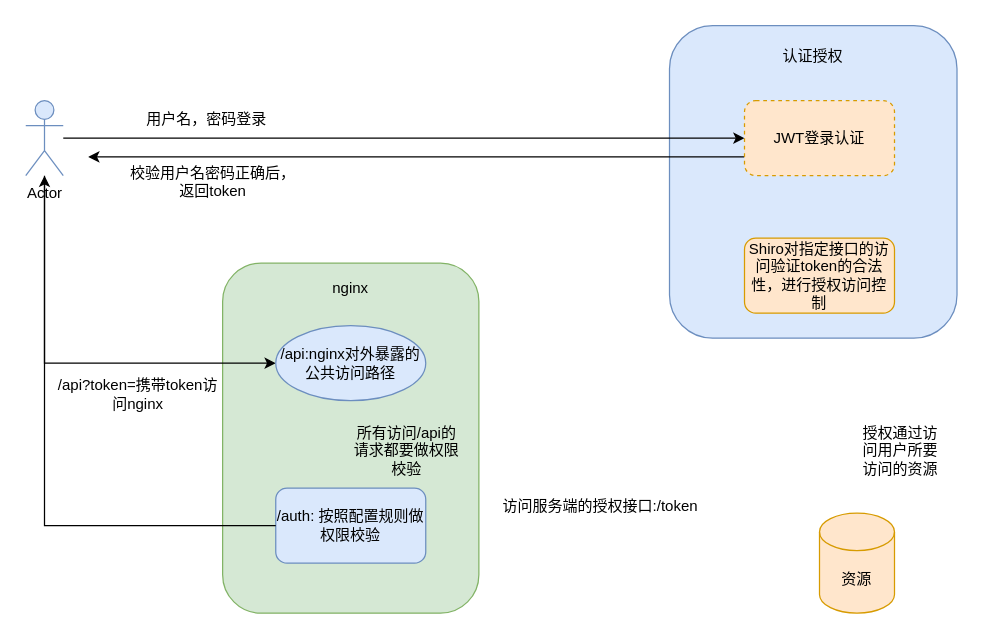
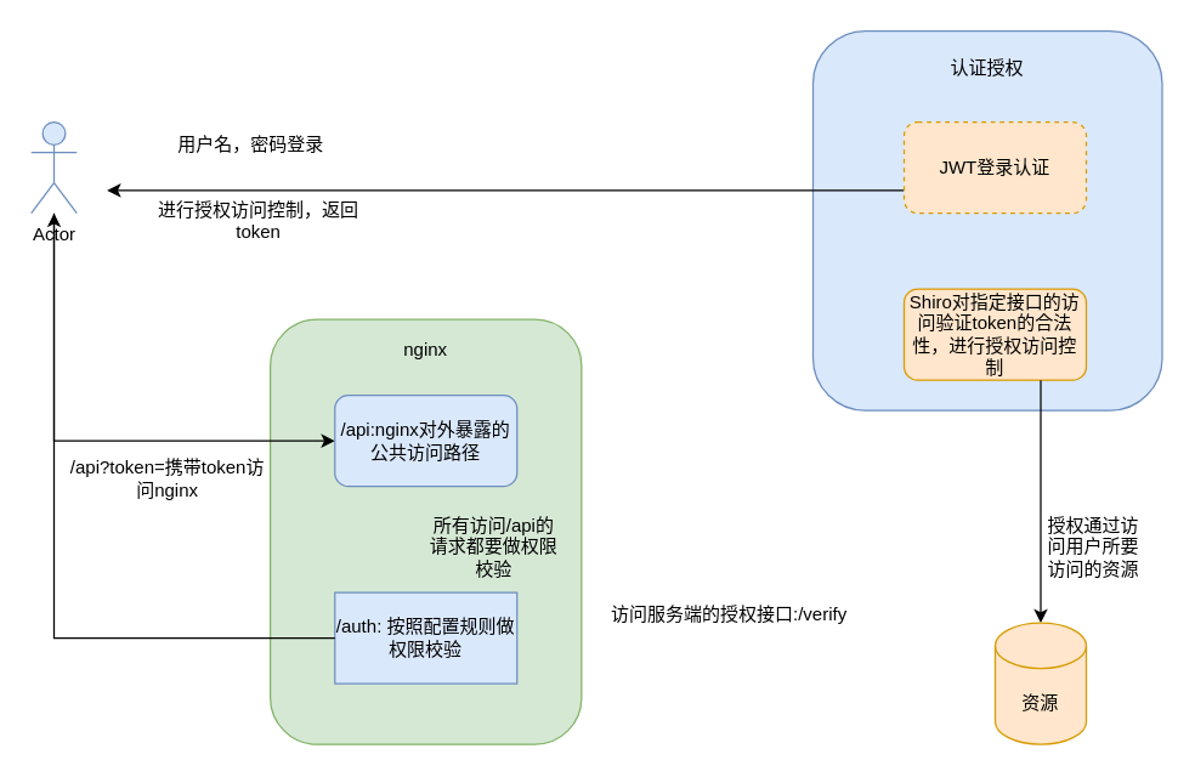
  <mxCell id="0" />
  <mxCell id="1" parent="0" />
  <mxCell id="2" value="" style="rounded=1;whiteSpace=wrap;html=1;fillColor=#d5e8d4;strokeColor=#82b366;" parent="1" vertex="1"><mxGeometry x="177.5" y="210" width="205" height="280" as="geometry" /></mxCell>
  <mxCell id="3" value="" style="rounded=1;whiteSpace=wrap;html=1;fillColor=#dae8fc;strokeColor=#6c8ebf;" parent="1" vertex="1"><mxGeometry x="535" y="20" width="230" height="250" as="geometry" /></mxCell>
- <mxCell id="4" style="edgeStyle=orthogonalEdgeStyle;rounded=0;orthogonalLoop=1;jettySize=auto;html=1;entryX=0;entryY=0.5;entryDx=0;entryDy=0;" parent="1" source="6" target="8" edge="1"><mxGeometry relative="1" as="geometry"><mxPoint x="270" y="110" as="targetPoint" /></mxGeometry></mxCell>
  <mxCell id="5" style="edgeStyle=orthogonalEdgeStyle;rounded=0;orthogonalLoop=1;jettySize=auto;html=1;entryX=0;entryY=0.5;entryDx=0;entryDy=0;" parent="1" source="6" target="14" edge="1"><mxGeometry relative="1" as="geometry"><Array as="points"><mxPoint x="35" y="290" /></Array></mxGeometry></mxCell>
  <mxCell id="6" value="Actor" style="shape=umlActor;verticalLabelPosition=bottom;verticalAlign=top;html=1;outlineConnect=0;fillColor=#dae8fc;strokeColor=#6c8ebf;" parent="1" vertex="1"><mxGeometry x="20" y="80" width="30" height="60" as="geometry" /></mxCell>
  <mxCell id="7" style="edgeStyle=orthogonalEdgeStyle;rounded=0;orthogonalLoop=1;jettySize=auto;html=1;exitX=0;exitY=0.75;exitDx=0;exitDy=0;" parent="1" source="8" edge="1"><mxGeometry relative="1" as="geometry"><mxPoint x="70" y="125" as="targetPoint" /></mxGeometry></mxCell>
  <mxCell id="8" value="JWT登录认证" style="rounded=1;whiteSpace=wrap;html=1;fillColor=#ffe6cc;strokeColor=#d79b00;dashed=1;" parent="1" vertex="1"><mxGeometry x="595" y="80" width="120" height="60" as="geometry" /></mxCell>
  <mxCell id="9" value="Shiro对指定接口的访问验证token的合法性，进行授权访问控制" style="rounded=1;whiteSpace=wrap;html=1;fillColor=#ffe6cc;strokeColor=#d79b00;" parent="1" vertex="1"><mxGeometry x="595" y="190" width="120" height="60" as="geometry" /></mxCell>
  <mxCell id="10" value="认证授权" style="text;strokeColor=none;align=center;fillColor=none;html=1;verticalAlign=middle;whiteSpace=wrap;rounded=0;" parent="1" vertex="1"><mxGeometry x="620" y="30" width="60" height="30" as="geometry" /></mxCell>
  <mxCell id="11" value="用户名，密码登录" style="text;strokeColor=none;align=center;fillColor=none;html=1;verticalAlign=middle;whiteSpace=wrap;rounded=0;" parent="1" vertex="1"><mxGeometry x="110" y="80" width="110" height="30" as="geometry" /></mxCell>
- <mxCell id="12" value="校验用户名密码正确后，返回token" style="text;strokeColor=none;align=center;fillColor=none;html=1;verticalAlign=middle;whiteSpace=wrap;rounded=0;" parent="1" vertex="1"><mxGeometry x="100" y="130" width="140" height="30" as="geometry" /></mxCell>
- <mxCell id="13" value="/auth:&amp;nbsp;按照配置规则做权限校验" style="rounded=1;whiteSpace=wrap;html=1;fillColor=#dae8fc;strokeColor=#6c8ebf;" parent="1" vertex="1"><mxGeometry x="220" y="390" width="120" height="60" as="geometry" /></mxCell>
- <mxCell id="14" value="/api:nginx对外暴露的公共访问路径" style="ellipse;whiteSpace=wrap;html=1;fillColor=#dae8fc;strokeColor=#6c8ebf;" parent="1" vertex="1"><mxGeometry x="220" y="260" width="120" height="60" as="geometry" /></mxCell>
+ <mxCell id="12" value="进行授权访问控制，返回token" style="text;strokeColor=none;align=center;fillColor=none;html=1;verticalAlign=middle;whiteSpace=wrap;rounded=0;" parent="1" vertex="1"><mxGeometry x="100" y="130" width="140" height="30" as="geometry" /></mxCell>
+ <mxCell id="13" value="/auth:&amp;nbsp;按照配置规则做权限校验" style="whiteSpace=wrap;html=1;fillColor=#dae8fc;strokeColor=#6c8ebf;rounded=0;" parent="1" vertex="1"><mxGeometry x="220" y="390" width="120" height="60" as="geometry" /></mxCell>
+ <mxCell id="14" value="/api:nginx对外暴露的公共访问路径" style="rounded=1;whiteSpace=wrap;html=1;fillColor=#dae8fc;strokeColor=#6c8ebf;" parent="1" vertex="1"><mxGeometry x="220" y="260" width="120" height="60" as="geometry" /></mxCell>
  <mxCell id="15" value="所有访问/api的请求都要做权限校验" style="text;strokeColor=none;align=center;fillColor=none;html=1;verticalAlign=middle;whiteSpace=wrap;rounded=0;" parent="1" vertex="1"><mxGeometry x="280" y="330" width="90" height="60" as="geometry" /></mxCell>
  <mxCell id="16" value="/api?token=携带token访问nginx" style="text;strokeColor=none;align=center;fillColor=none;html=1;verticalAlign=middle;whiteSpace=wrap;rounded=0;" parent="1" vertex="1"><mxGeometry x="40" y="300" width="140" height="30" as="geometry" /></mxCell>
  <mxCell id="17" value="nginx" style="text;strokeColor=none;align=center;fillColor=none;html=1;verticalAlign=middle;whiteSpace=wrap;rounded=0;" parent="1" vertex="1"><mxGeometry x="260" y="220" width="40" height="20" as="geometry" /></mxCell>
  <mxCell id="18" value="授权通过访问用户所要访问的资源" style="text;strokeColor=none;align=center;fillColor=none;html=1;verticalAlign=middle;whiteSpace=wrap;rounded=0;" parent="1" vertex="1"><mxGeometry x="685" y="320" width="70" height="80" as="geometry" /></mxCell>
+ <mxCell id="19" value="" style="edgeStyle=orthogonalEdgeStyle;rounded=0;orthogonalLoop=1;jettySize=auto;html=1;exitX=0.75;exitY=1;exitDx=0;exitDy=0;" parent="1" source="9" target="20" edge="1"><mxGeometry relative="1" as="geometry"><mxPoint x="685" y="510" as="targetPoint" /><mxPoint x="685" y="250" as="sourcePoint" /></mxGeometry></mxCell>
  <mxCell id="20" value="资源" style="shape=cylinder3;whiteSpace=wrap;html=1;boundedLbl=1;backgroundOutline=1;size=15;fillColor=#ffe6cc;strokeColor=#d79b00;" parent="1" vertex="1"><mxGeometry x="655" y="410" width="60" height="80" as="geometry" /></mxCell>
- <mxCell id="21" value="访问服务端的授权接口:/token" style="text;strokeColor=none;align=center;fillColor=none;html=1;verticalAlign=middle;whiteSpace=wrap;rounded=0;" parent="1" vertex="1"><mxGeometry x="400" y="390" width="160" height="30" as="geometry" /></mxCell>
+ <mxCell id="21" value="访问服务端的授权接口:/verify" style="text;strokeColor=none;align=center;fillColor=none;html=1;verticalAlign=middle;whiteSpace=wrap;rounded=0;" parent="1" vertex="1"><mxGeometry x="400" y="390" width="160" height="30" as="geometry" /></mxCell>
  <mxCell id="22" style="edgeStyle=orthogonalEdgeStyle;rounded=0;orthogonalLoop=1;jettySize=auto;html=1;" parent="1" source="13" target="6" edge="1"><mxGeometry relative="1" as="geometry" /></mxCell>
